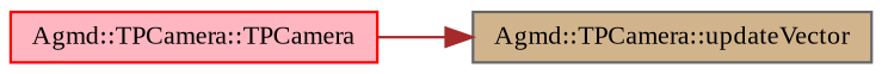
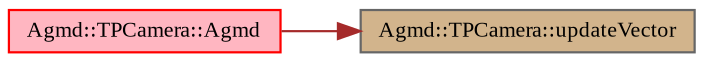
  digraph {
    rankdir=LR
    fontname="Liberation Serif"
    node [fontname="Liberation Serif" fontsize=10 shape=record style=filled]
-   n1 [color=red fillcolor=lightpink fontcolor=black height=0.2 label="Agmd::TPCamera::TPCamera" width=0.4]
+   n1 [color=red fillcolor=lightpink fontcolor=black height=0.2 label="Agmd::TPCamera::Agmd" width=0.4]
    n2 [color=gray40 fillcolor=tan height=0.2 label="Agmd::TPCamera::updateVector" width=0.4]
    n1 -> n2 [color=brown fontname="Liberation Serif" fontsize=10 labelfontname=Helvetica labelfontsize=10 style=solid]
  }
